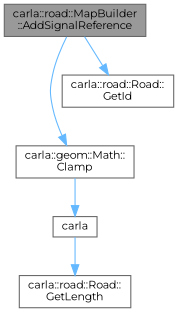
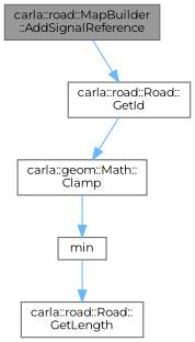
  digraph {
    fontname=Montserrat
    rankdir=TB
    node [color=grey40 fillcolor=white fontname=Montserrat fontsize=10 shape=box style=filled]
    edge [color=steelblue1 fontname=Montserrat fontsize=10 labelfontname=Helvetica labelfontsize=10 style=solid]
    n1 [color=gray40 fillcolor=grey60 fontcolor=black height=0.2 label="carla::road::MapBuilder\l::AddSignalReference" width=0.4]
    n2 [height=0.2 label="carla::geom::Math::\lClamp" width=0.4]
    n3 [height=0.2 label="carla::road::Road::\lGetId" width=0.4]
-   n4 [height=0.2 label=carla width=0.4]
+   n4 [height=0.2 label=min width=0.4]
    n5 [height=0.2 label="carla::road::Road::\lGetLength" width=0.4]
-   n1 -> n2
+   n3 -> n2
    n1 -> n3
    n2 -> n4
    n4 -> n5
  }
